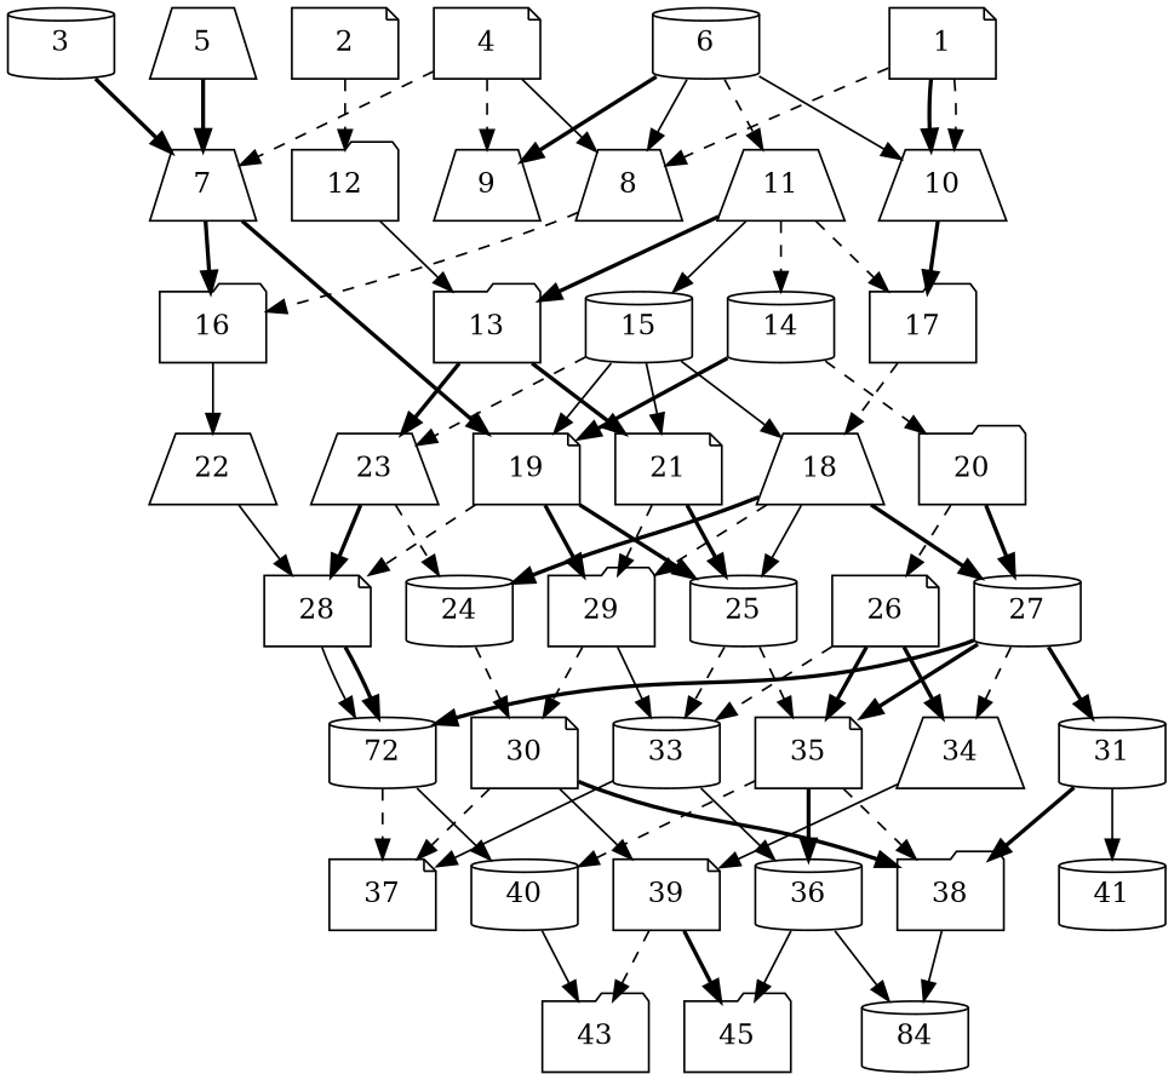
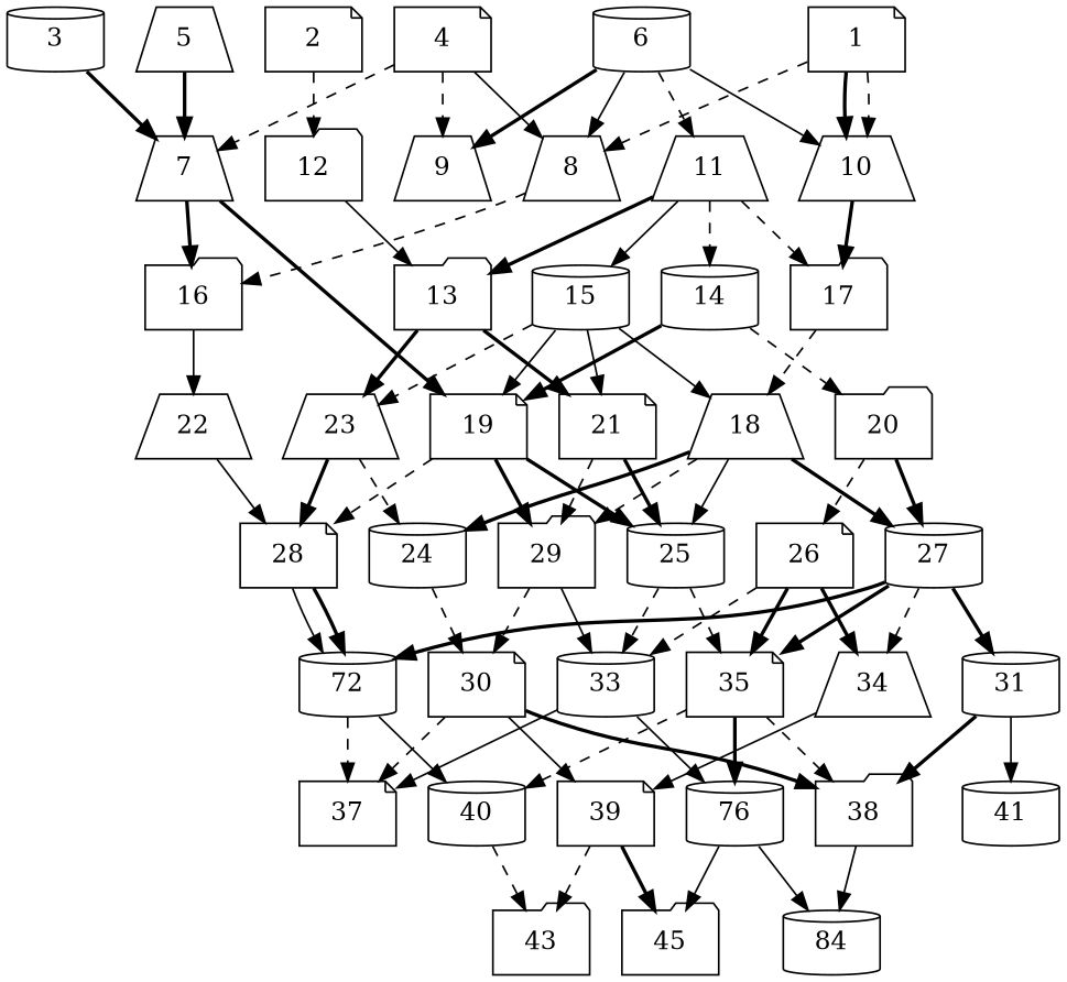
  digraph {
    node [alpha=0.03 shape=cylinder]
    edge [style=dashed]
    1 [alpha=0.14 expect_size=45214720 shape=note]
    8 [alpha=0.04 expect_size=16091136 shape=trapezium]
    10 [alpha=0.16 expect_size=49147904 shape=trapezium]
    16 [alpha=0.17 expect_size=28498944 shape=folder]
    17 [alpha=0.20 expect_size=37699584 shape=folder]
    22 [alpha=0.10 expect_size=13840384 shape=trapezium]
    18 [alpha=0.08 expect_size=10170368 shape=trapezium]
    2 [alpha=0.11 expect_size=15385600 shape=note]
    12 [alpha=0.00 expect_size=37363712 shape=folder]
    13 [alpha=0.02 expect_size=15541248 shape=folder]
    21 [alpha=0.05 expect_size=7654400 shape=note]
    23 [alpha=0.09 expect_size=14630912 shape=trapezium]
    3 [alpha=0.12 expect_size=38837248]
    7 [alpha=0.08 expect_size=11249664 shape=trapezium]
    19 [alpha=0.20 expect_size=19450880 shape=note]
    4 [expect_size=38374400 shape=note]
    9 [alpha=0.19 expect_size=12075008 shape=trapezium]
    5 [alpha=0.10 expect_size=22091776 shape=trapezium]
    6 [alpha=0.04 expect_size=9473024]
    11 [expect_size=50960384 shape=trapezium]
    14 [alpha=0.16 expect_size=44364800]
    15 [alpha=0.11 expect_size=51070976]
    20 [alpha=0.04 expect_size=16984064 shape=folder]
    25 [expect_size=10681344]
    29 [alpha=0.12 expect_size=47169536 shape=folder]
    28 [alpha=0.20 expect_size=29336576 shape=note]
    24 [alpha=0.02 expect_size=19785728]
    27 [alpha=0.10 expect_size=30490624]
    26 [alpha=0.05 expect_size=36713472 shape=note]
    33 [alpha=0.06 expect_size=42802176]
    35 [alpha=0.15 expect_size=22719488 shape=note]
    30 [expect_size=47111168 shape=note]
    n33 [alpha=0.17 expect_size=19869696 label=72]
    34 [alpha=0.10 expect_size=16978944 shape=trapezium]
    31 [alpha=0.13 expect_size=8957952]
    37 [alpha=0.17 expect_size=42105856 shape=note]
    38 [alpha=0.07 expect_size=18804736 shape=folder]
    39 [expect_size=17815552 shape=note]
-   36 [alpha=0.09 expect_size=29684736]
+   36 [alpha=0.09 expect_size=29684736 label=76]
    40 [alpha=0.04 expect_size=45969408]
    41 [alpha=0.06 expect_size=5614592]
    n42 [alpha=0.17 expect_size=43216896 label=84]
    45 [alpha=0.15 expect_size=20598784 shape=folder]
    43 [alpha=0.01 expect_size=30214144 shape=folder]
    1 -> 8
    1 -> 10 [style=bold]
    1 -> 10
    8 -> 16
    10 -> 17 [style=bold]
    16 -> 22 [style=solid]
    17 -> 18
    22 -> 28 [style=solid]
    18 -> 25 [style=solid]
    18 -> 29
    18 -> 24 [style=bold]
    18 -> 27 [style=bold]
    2 -> 12
    12 -> 13 [style=solid]
    13 -> 21 [style=bold]
    13 -> 23 [style=bold]
    21 -> 25 [style=bold]
    21 -> 29
    23 -> 28 [style=bold]
    23 -> 24
    3 -> 7 [style=bold]
    7 -> 16 [style=bold]
    7 -> 19 [style=bold]
    19 -> 25 [style=bold]
    19 -> 29 [style=bold]
    19 -> 28
    4 -> 8 [style=solid]
    4 -> 7
    4 -> 9
    5 -> 7 [style=bold]
    6 -> 8 [style=solid]
    6 -> 10 [style=solid]
    6 -> 9 [style=bold]
    6 -> 11
    11 -> 17
    11 -> 13 [style=bold]
    11 -> 14
    11 -> 15 [style=solid]
    14 -> 19 [style=bold]
    14 -> 20
    15 -> 18 [style=solid]
    15 -> 21 [style=solid]
    15 -> 23
    15 -> 19 [style=solid]
    20 -> 27 [style=bold]
    20 -> 26
    25 -> 33
    25 -> 35
    29 -> 33 [style=solid]
    29 -> 30
    28 -> n33 [style=solid]
    28 -> n33 [style=bold]
    24 -> 30
    27 -> 35 [style=bold]
    27 -> n33 [style=bold]
    27 -> 34
    27 -> 31 [style=bold]
    26 -> 33
    26 -> 35 [style=bold]
    26 -> 34 [style=bold]
    33 -> 37 [style=solid]
    33 -> 36 [style=solid]
    35 -> 38
    35 -> 36 [style=bold]
    35 -> 40
    30 -> 37
    30 -> 38 [style=bold]
    30 -> 39 [style=solid]
    n33 -> 37
    n33 -> 40 [style=solid]
    34 -> 39 [style=solid]
    31 -> 38 [style=bold]
    31 -> 41 [style=solid]
    38 -> n42 [style=solid]
    39 -> 45 [style=bold]
    39 -> 43
    36 -> n42 [style=solid]
    36 -> 45 [style=solid]
-   40 -> 43 [style=solid]
+   40 -> 43
  }
